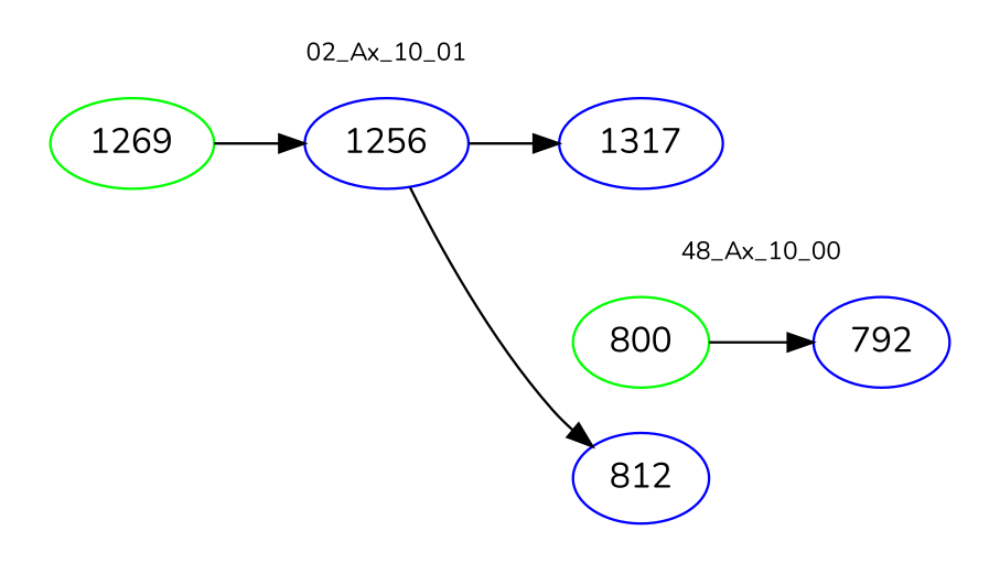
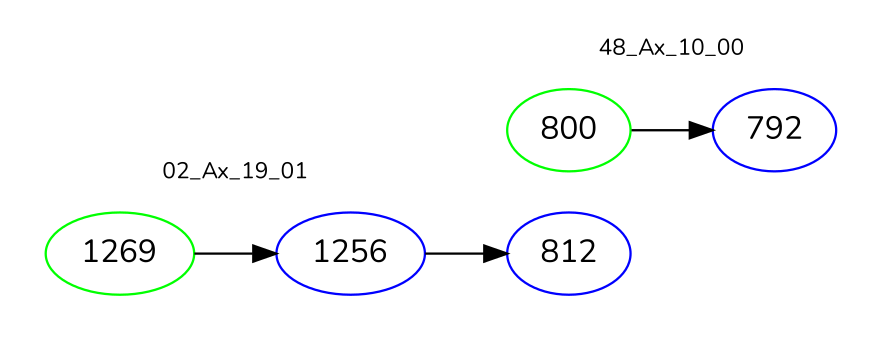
  digraph {
    fontname=Nunito
    rankdir=LR
    node [color=blue fontname=Nunito]
    edge [color=black fontname=Nunito]
    n1 [color=green label=800]
    n2 [label=792]
    n3 [label=812]
    n4 [color=green label=1269]
    n5 [label=1256]
-   n6 [label=1317]
    subgraph cluster_1 {
      color=white
      fontsize=10
      label="48_Ax_10_00"
      n1
      n2
      n3
    }
    subgraph cluster_2 {
      color=white
      fontsize=10
-     label="02_Ax_10_01"
+     label="02_Ax_19_01"
      n4
      n5
-     n6
    }
    n1 -> n2
    n4 -> n5
    n5 -> n3
-   n5 -> n6
  }
